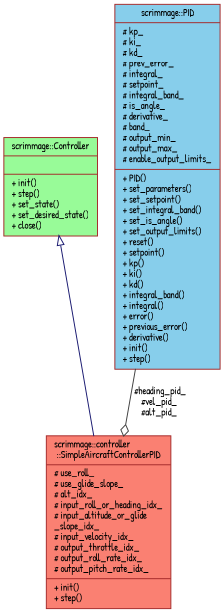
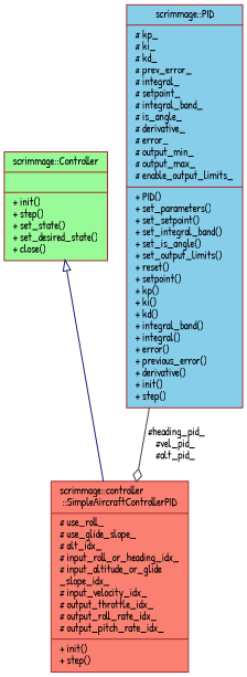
  digraph {
    fontname="Patrick Hand"
    node [color=brown fontname="Patrick Hand" fontsize=10 shape=record style=filled]
    edge [fontname="Patrick Hand" fontsize=10 labelfontname=Helvetica labelfontsize=10 style=solid]
    n1 [fillcolor=salmon fontcolor=black height=0.2 label="{scrimmage::controller\l::SimpleAircraftControllerPID\n|# use_roll_\l# use_glide_slope_\l# alt_idx_\l# input_roll_or_heading_idx_\l# input_altitude_or_glide\l_slope_idx_\l# input_velocity_idx_\l# output_throttle_idx_\l# output_roll_rate_idx_\l# output_pitch_rate_idx_\l|+ init()\l+ step()\l}" width=0.4]
    n2 [fillcolor=palegreen height=0.2 label="{scrimmage::Controller\n||+ init()\l+ step()\l+ set_state()\l+ set_desired_state()\l+ close()\l}" width=0.4]
-   n3 [fillcolor=skyblue height=0.2 label="{scrimmage::PID\n|# kp_\l# ki_\l# kd_\l# prev_error_\l# integral_\l# setpoint_\l# integral_band_\l# is_angle_\l# derivative_\l# band_\l# output_min_\l# output_max_\l# enable_output_limits_\l|+ PID()\l+ set_parameters()\l+ set_setpoint()\l+ set_integral_band()\l+ set_is_angle()\l+ set_output_limits()\l+ reset()\l+ setpoint()\l+ kp()\l+ ki()\l+ kd()\l+ integral_band()\l+ integral()\l+ error()\l+ previous_error()\l+ derivative()\l+ init()\l+ step()\l}" width=0.4]
+   n3 [fillcolor=skyblue height=0.2 label="{scrimmage::PID\n|# kp_\l# ki_\l# kd_\l# prev_error_\l# integral_\l# setpoint_\l# integral_band_\l# is_angle_\l# derivative_\l# error_\l# output_min_\l# output_max_\l# enable_output_limits_\l|+ PID()\l+ set_parameters()\l+ set_setpoint()\l+ set_integral_band()\l+ set_is_angle()\l+ set_output_limits()\l+ reset()\l+ setpoint()\l+ kp()\l+ ki()\l+ kd()\l+ integral_band()\l+ integral()\l+ error()\l+ previous_error()\l+ derivative()\l+ init()\l+ step()\l}" width=0.4]
    n2 -> n1 [arrowtail=onormal color=midnightblue dir=back]
    n3 -> n1 [arrowhead=odiamond color=grey25 label=" #heading_pid_\n#vel_pid_\n#alt_pid_"]
  }
